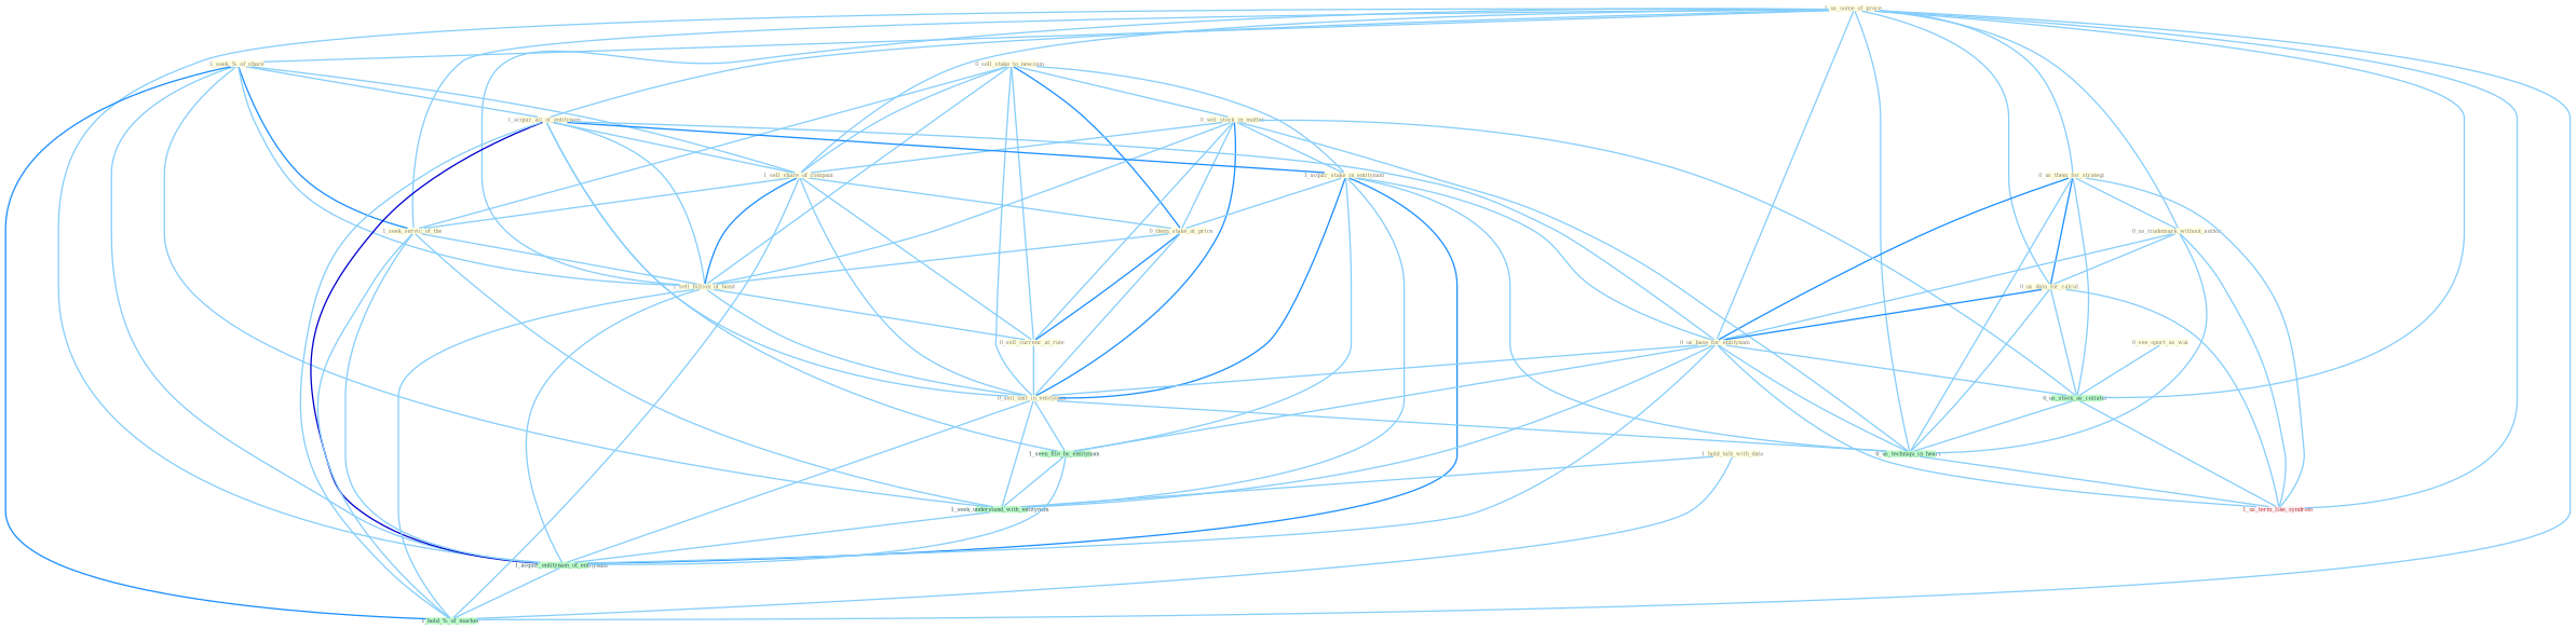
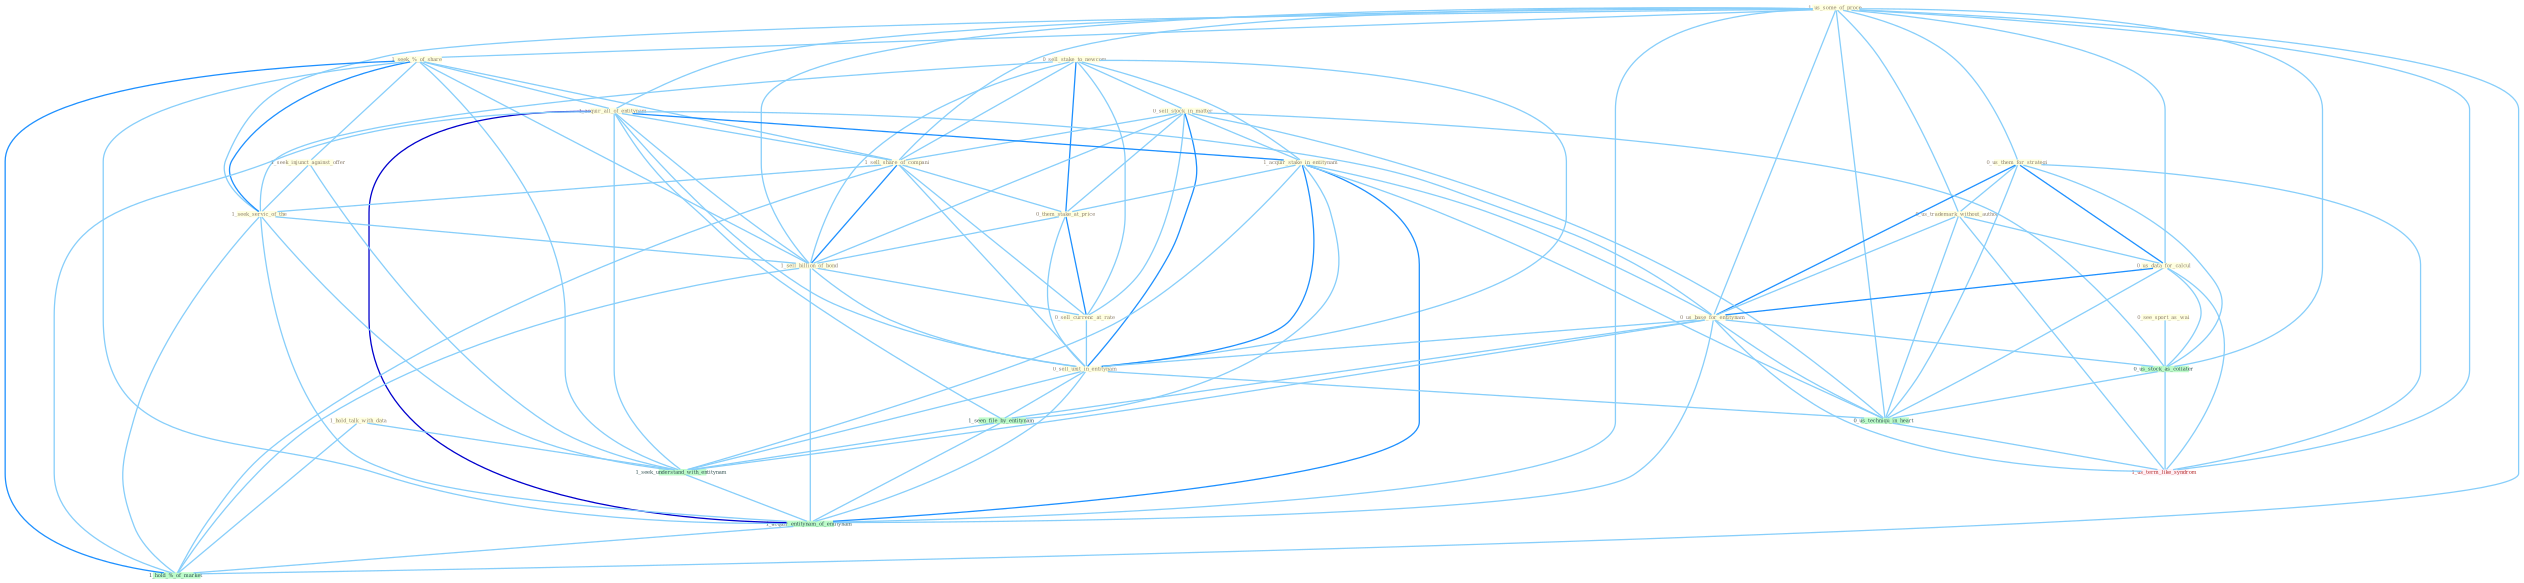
  graph {
    node [color="#ffffe0" fixedsize=true fontcolor="#8b7d6b" fontsize=4 shape=polygon style=filled]
    edge [color="#87cefa" w=1]
    "1_us_some_of_proce " [height=.06 width=.5]
    "0_sell_stake_to_newcom " [height=.06 width=.5]
    "1_seek_%_of_share " [height=.06 width=.5]
    "0_us_them_for_strategi " [height=.06 width=.5]
    "0_us_trademark_without_author " [height=.06 width=.5]
    "0_sell_stock_in_matter " [height=.06 width=.5]
    "0_us_data_for_calcul " [height=.06 width=.5]
    "1_acquir_all_of_entitynam " [height=.06 width=.5]
    "1_acquir_stake_in_entitynam " [height=.06 width=.5]
    "0_see_sport_as_wai " [height=.06 width=.5]
    "1_sell_share_of_compani " [height=.06 width=.5]
+   "1_seek_injunct_against_offer " [height=.06 width=.5]
    "1_seek_servic_of_the " [height=.06 width=.5]
    "0_us_base_for_entitynam " [height=.06 width=.5]
    n15 [height=.06 label="1_hold_talk_with_data" width=.5]
    n16 [height=.06 label="0_them_stake_at_price" width=.5]
    "1_sell_billion_of_bond " [height=.06 width=.5]
    "0_sell_currenc_at_rate " [height=.06 width=.5]
    "0_sell_unit_in_entitynam " [height=.06 width=.5]
    "1_us_term_like_syndrom " [color="#fff0f5" fontcolor="#b22222" height=.06 width=.5]
    "0_us_stock_as_collater " [color="#BDFCC9" fontcolor="#2f4f4f" height=.06 width=.5]
    "1_acquir_entitynam_of_entitynam " [color="#BDFCC9" fontcolor="#2f4f4f" height=.06 width=.5]
    "0_us_techniqu_in_heart " [color="#BDFCC9" fontcolor="#2f4f4f" height=.06 width=.5]
    "1_hold_%_of_market " [color="#BDFCC9" fontcolor="#2f4f4f" height=.06 width=.5]
    "1_seek_understand_with_entitynam " [color="#BDFCC9" fontcolor="#2f4f4f" height=.06 width=.5]
    "1_seen_file_by_entitynam " [color="#BDFCC9" fontcolor="#2f4f4f" height=.06 width=.5]
    subgraph sub_1 {
      "1_us_some_of_proce "
      "0_sell_stake_to_newcom "
      "1_seek_%_of_share "
      "0_us_them_for_strategi "
      "0_us_trademark_without_author "
      "0_sell_stock_in_matter "
      "0_us_data_for_calcul "
      "1_acquir_all_of_entitynam "
      "1_acquir_stake_in_entitynam "
      "0_see_sport_as_wai "
      "1_sell_share_of_compani "
+     "1_seek_injunct_against_offer "
      "1_seek_servic_of_the "
      "0_us_base_for_entitynam "
      n15
      n16
      "1_sell_billion_of_bond "
      "0_sell_currenc_at_rate "
      "0_sell_unit_in_entitynam "
    }
    subgraph sub_2 {
      "1_us_term_like_syndrom "
    }
    "1_us_some_of_proce " -- "1_seek_%_of_share "
    "1_us_some_of_proce " -- "0_us_them_for_strategi "
    "1_us_some_of_proce " -- "0_us_trademark_without_author "
    "1_us_some_of_proce " -- "0_us_data_for_calcul "
    "1_us_some_of_proce " -- "1_acquir_all_of_entitynam "
    "1_us_some_of_proce " -- "1_sell_share_of_compani "
    "1_us_some_of_proce " -- "1_seek_servic_of_the "
    "1_us_some_of_proce " -- "0_us_base_for_entitynam "
    "1_us_some_of_proce " -- "1_sell_billion_of_bond "
    "1_us_some_of_proce " -- "1_us_term_like_syndrom "
    "1_us_some_of_proce " -- "0_us_stock_as_collater "
    "1_us_some_of_proce " -- "1_acquir_entitynam_of_entitynam "
    "1_us_some_of_proce " -- "0_us_techniqu_in_heart "
    "1_us_some_of_proce " -- "1_hold_%_of_market "
    "0_sell_stake_to_newcom " -- "0_sell_stock_in_matter "
    "0_sell_stake_to_newcom " -- "1_acquir_stake_in_entitynam "
    "0_sell_stake_to_newcom " -- "1_sell_share_of_compani "
    "0_sell_stake_to_newcom " -- "1_seek_servic_of_the "
    "0_sell_stake_to_newcom " -- n16 [color="#1e90ff" w=2]
    "0_sell_stake_to_newcom " -- "1_sell_billion_of_bond "
    "0_sell_stake_to_newcom " -- "0_sell_currenc_at_rate "
    "0_sell_stake_to_newcom " -- "0_sell_unit_in_entitynam "
    "1_seek_%_of_share " -- "1_acquir_all_of_entitynam "
    "1_seek_%_of_share " -- "1_sell_share_of_compani "
+   "1_seek_%_of_share " -- "1_seek_injunct_against_offer "
    "1_seek_%_of_share " -- "1_seek_servic_of_the " [color="#1e90ff" w=2]
    "1_seek_%_of_share " -- "1_sell_billion_of_bond "
    "1_seek_%_of_share " -- "1_acquir_entitynam_of_entitynam "
    "1_seek_%_of_share " -- "1_hold_%_of_market " [color="#1e90ff" w=2]
    "1_seek_%_of_share " -- "1_seek_understand_with_entitynam "
    "0_us_them_for_strategi " -- "0_us_trademark_without_author "
    "0_us_them_for_strategi " -- "0_us_data_for_calcul " [color="#1e90ff" w=2]
    "0_us_them_for_strategi " -- "0_us_base_for_entitynam " [color="#1e90ff" w=2]
    "0_us_them_for_strategi " -- "1_us_term_like_syndrom "
    "0_us_them_for_strategi " -- "0_us_stock_as_collater "
    "0_us_them_for_strategi " -- "0_us_techniqu_in_heart "
    "0_us_trademark_without_author " -- "0_us_data_for_calcul "
    "0_us_trademark_without_author " -- "0_us_base_for_entitynam "
    "0_us_trademark_without_author " -- "1_us_term_like_syndrom "
    "0_us_trademark_without_author " -- "0_us_techniqu_in_heart "
    "0_sell_stock_in_matter " -- "1_acquir_stake_in_entitynam "
    "0_sell_stock_in_matter " -- "1_sell_share_of_compani "
    "0_sell_stock_in_matter " -- n16
    "0_sell_stock_in_matter " -- "1_sell_billion_of_bond "
    "0_sell_stock_in_matter " -- "0_sell_currenc_at_rate "
    "0_sell_stock_in_matter " -- "0_sell_unit_in_entitynam " [color="#1e90ff" w=2]
    "0_sell_stock_in_matter " -- "0_us_stock_as_collater "
    "0_sell_stock_in_matter " -- "0_us_techniqu_in_heart "
    "0_us_data_for_calcul " -- "0_us_base_for_entitynam " [color="#1e90ff" w=2]
    "0_us_data_for_calcul " -- "1_us_term_like_syndrom "
    "0_us_data_for_calcul " -- "0_us_stock_as_collater "
    "0_us_data_for_calcul " -- "0_us_techniqu_in_heart "
    "1_acquir_all_of_entitynam " -- "1_acquir_stake_in_entitynam " [color="#1e90ff" w=2]
    "1_acquir_all_of_entitynam " -- "1_sell_share_of_compani "
    "1_acquir_all_of_entitynam " -- "0_us_base_for_entitynam "
    "1_acquir_all_of_entitynam " -- "1_sell_billion_of_bond "
    "1_acquir_all_of_entitynam " -- "0_sell_unit_in_entitynam "
    "1_acquir_all_of_entitynam " -- "1_acquir_entitynam_of_entitynam " [color="#0000cd" w=3]
    "1_acquir_all_of_entitynam " -- "1_hold_%_of_market "
+   "1_acquir_all_of_entitynam " -- "1_seek_understand_with_entitynam "
    "1_acquir_all_of_entitynam " -- "1_seen_file_by_entitynam "
    "1_acquir_stake_in_entitynam " -- "0_us_base_for_entitynam "
    "1_acquir_stake_in_entitynam " -- n16
    "1_acquir_stake_in_entitynam " -- "0_sell_unit_in_entitynam " [color="#1e90ff" w=2]
    "1_acquir_stake_in_entitynam " -- "1_acquir_entitynam_of_entitynam " [color="#1e90ff" w=2]
    "1_acquir_stake_in_entitynam " -- "0_us_techniqu_in_heart "
    "1_acquir_stake_in_entitynam " -- "1_seek_understand_with_entitynam "
    "1_acquir_stake_in_entitynam " -- "1_seen_file_by_entitynam "
    "0_see_sport_as_wai " -- "0_us_stock_as_collater "
    "1_sell_share_of_compani " -- "1_seek_servic_of_the "
    "1_sell_share_of_compani " -- n16
    "1_sell_share_of_compani " -- "1_sell_billion_of_bond " [color="#1e90ff" w=2]
    "1_sell_share_of_compani " -- "0_sell_currenc_at_rate "
    "1_sell_share_of_compani " -- "0_sell_unit_in_entitynam "
    "1_sell_share_of_compani " -- "1_hold_%_of_market "
+   "1_seek_injunct_against_offer " -- "1_seek_servic_of_the "
+   "1_seek_injunct_against_offer " -- "1_seek_understand_with_entitynam "
    "1_seek_servic_of_the " -- "1_sell_billion_of_bond "
    "1_seek_servic_of_the " -- "1_acquir_entitynam_of_entitynam "
    "1_seek_servic_of_the " -- "1_hold_%_of_market "
    "1_seek_servic_of_the " -- "1_seek_understand_with_entitynam "
    "0_us_base_for_entitynam " -- "0_sell_unit_in_entitynam "
    "0_us_base_for_entitynam " -- "1_us_term_like_syndrom "
    "0_us_base_for_entitynam " -- "0_us_stock_as_collater "
    "0_us_base_for_entitynam " -- "1_acquir_entitynam_of_entitynam "
    "0_us_base_for_entitynam " -- "0_us_techniqu_in_heart "
    "0_us_base_for_entitynam " -- "1_seek_understand_with_entitynam "
    "0_us_base_for_entitynam " -- "1_seen_file_by_entitynam "
    n15 -- "1_hold_%_of_market "
    n15 -- "1_seek_understand_with_entitynam "
    n16 -- "1_sell_billion_of_bond "
    n16 -- "0_sell_currenc_at_rate " [color="#1e90ff" w=2]
    n16 -- "0_sell_unit_in_entitynam "
    "1_sell_billion_of_bond " -- "0_sell_currenc_at_rate "
    "1_sell_billion_of_bond " -- "0_sell_unit_in_entitynam "
    "1_sell_billion_of_bond " -- "1_acquir_entitynam_of_entitynam "
    "1_sell_billion_of_bond " -- "1_hold_%_of_market "
    "0_sell_currenc_at_rate " -- "0_sell_unit_in_entitynam "
    "0_sell_unit_in_entitynam " -- "1_acquir_entitynam_of_entitynam "
    "0_sell_unit_in_entitynam " -- "0_us_techniqu_in_heart "
    "0_sell_unit_in_entitynam " -- "1_seek_understand_with_entitynam "
    "0_sell_unit_in_entitynam " -- "1_seen_file_by_entitynam "
    "0_us_stock_as_collater " -- "1_us_term_like_syndrom "
    "0_us_stock_as_collater " -- "0_us_techniqu_in_heart "
    "1_acquir_entitynam_of_entitynam " -- "1_hold_%_of_market "
    "0_us_techniqu_in_heart " -- "1_us_term_like_syndrom "
    "1_seek_understand_with_entitynam " -- "1_acquir_entitynam_of_entitynam "
    "1_seen_file_by_entitynam " -- "1_acquir_entitynam_of_entitynam "
    "1_seen_file_by_entitynam " -- "1_seek_understand_with_entitynam "
  }
